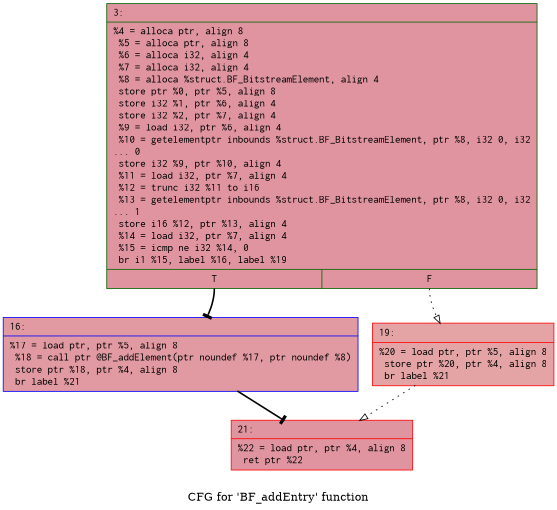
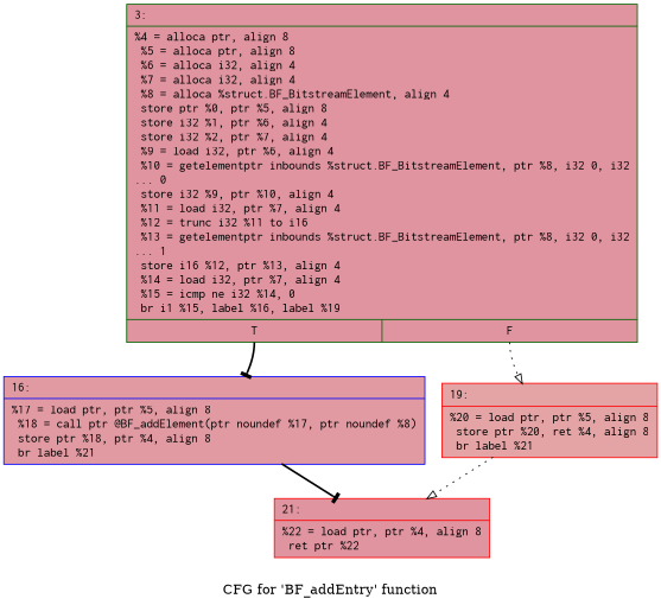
  digraph {
    label="CFG for 'BF_addEntry' function"
    node [color=red fillcolor="#b70d2870" fontname=Courier shape=record style=filled]
    edge [style=bold arrowhead=tee]
    n1 [color=darkgreen label="{3:\l|  %4 = alloca ptr, align 8\l  %5 = alloca ptr, align 8\l  %6 = alloca i32, align 4\l  %7 = alloca i32, align 4\l  %8 = alloca %struct.BF_BitstreamElement, align 4\l  store ptr %0, ptr %5, align 8\l  store i32 %1, ptr %6, align 4\l  store i32 %2, ptr %7, align 4\l  %9 = load i32, ptr %6, align 4\l  %10 = getelementptr inbounds %struct.BF_BitstreamElement, ptr %8, i32 0, i32\l... 0\l  store i32 %9, ptr %10, align 4\l  %11 = load i32, ptr %7, align 4\l  %12 = trunc i32 %11 to i16\l  %13 = getelementptr inbounds %struct.BF_BitstreamElement, ptr %8, i32 0, i32\l... 1\l  store i16 %12, ptr %13, align 4\l  %14 = load i32, ptr %7, align 4\l  %15 = icmp ne i32 %14, 0\l  br i1 %15, label %16, label %19\l|{<s0>T|<s1>F}}"]
    n2 [color=blue fillcolor="#bb1b2c70" label="{16:\l|  %17 = load ptr, ptr %5, align 8\l  %18 = call ptr @BF_addElement(ptr noundef %17, ptr noundef %8)\l  store ptr %18, ptr %4, align 8\l  br label %21\l}"]
-   n3 [fillcolor="#c32e3170" label="{19:\l|  %20 = load ptr, ptr %5, align 8\l  store ptr %20, ptr %4, align 8\l  br label %21\l}"]
+   n3 [fillcolor="#c32e3170" label="{19:\l|  %20 = load ptr, ptr %5, align 8\l  store ptr %20, ret %4, align 8\l  br label %21\l}"]
    n4 [label="{21:\l|  %22 = load ptr, ptr %4, align 8\l  ret ptr %22\l}"]
    n1 -> n2 [tailport=s0]
    n1 -> n3 [tailport=s1 style=dotted arrowhead=onormal]
    n2 -> n4
    n3 -> n4 [style=dotted arrowhead=onormal]
  }
